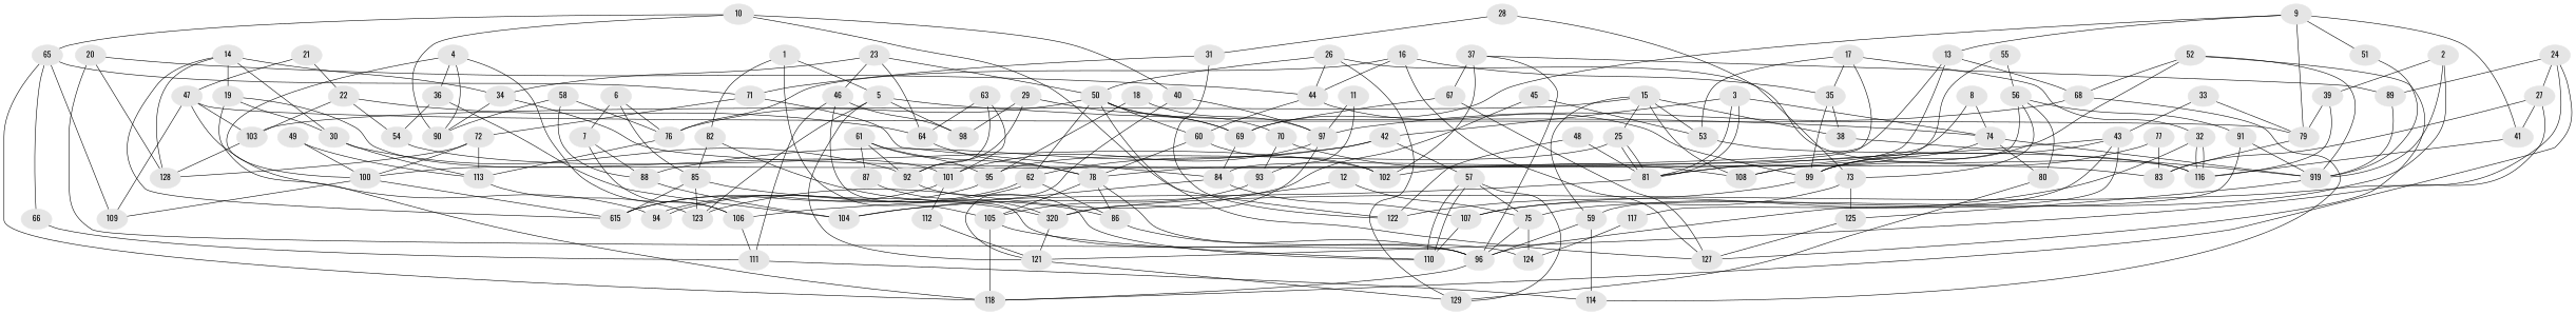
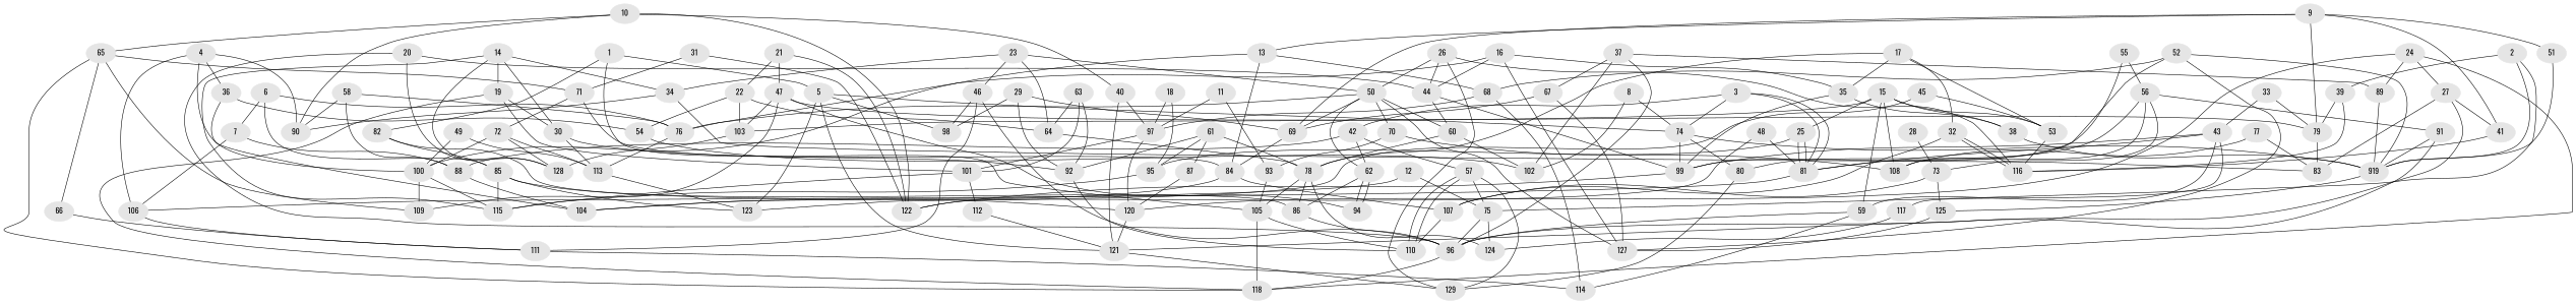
  graph {
    fontname=Oswald
    node [color=gray90 fontname=Oswald style=filled]
    edge [fontname=Oswald]
    1
    5
    82
    105
    74
    98
    121
    123
    85
    86
    118
    110
    2
    39
    75
    n16 [label=919]
    79
    116
    96
    124
    125
    3
    42
    81
    88
    57
    62
    99
    80
    106
    4
    36
    90
    100
    104
    54
-   115 [label=615]
+   115
    109
    111
    129
    6
    7
    76
    113
-   120 [label=320]
+   120
    8
    102
    9
    13
    41
    51
    69
    68
    84
    83
    10
    40
    65
    122
    97
    71
    66
    11
    93
    101
    12
    114
    107
    14
    19
    30
    34
    128
    92
    15
    25
    38
    53
    59
    103
    108
    95
    16
    35
    44
    127
    60
    17
    32
    78
    18
    112
    20
    21
    22
    47
    64
    94
    23
    46
    50
    70
    24
    27
    89
    26
    28
    31
    73
    29
    72
    33
    43
    117
    37
    67
    45
    48
    49
    52
    55
    56
    91
    58
    61
    87
    63
    77
    1 -- 5
    1 -- 82
    1 -- 105
    5 -- 74
    5 -- 98
    5 -- 121
    5 -- 123
    82 -- 85
    82 -- 86
    105 -- 118
    105 -- 110
    74 -- n16
    74 -- 99
    74 -- 80
    121 -- 129
    85 -- 123
    85 -- 115
    85 -- 120
    86 -- 96
    2 -- 39
    2 -- 75
    2 -- n16
    39 -- 79
    39 -- 116
    75 -- 96
    75 -- 124
    n16 -- 125
    79 -- 83
    96 -- 118
    125 -- 127
    3 -- 74
    3 -- 42
    3 -- 81
    3 -- 81
    42 -- 88
    42 -- 57
    42 -- 62
    81 -- 106
    88 -- 104
    57 -- 110
    57 -- 110
    57 -- 75
    57 -- 129
    62 -- 86
    62 -- 94
    62 -- 94
    99 -- 122
    80 -- 129
    106 -- 111
    4 -- 106
    4 -- 36
    4 -- 90
    4 -- 100
    36 -- 104
    36 -- 54
    100 -- 115
    100 -- 109
    54 -- 102
    111 -- 114
    6 -- 85
    6 -- 7
    6 -- 76
    7 -- 88
    7 -- 106
    76 -- 113
    113 -- 123
    120 -- 121
    8 -- 74
    8 -- 102
    9 -- 79
    9 -- 13
    9 -- 41
    9 -- 51
    9 -- 69
    13 -- 100
    13 -- 68
    13 -- 84
    41 -- 116
    51 -- n16
    69 -- 84
    68 -- 97
    68 -- 114
    84 -- 104
    84 -- 107
    10 -- 90
    10 -- 40
    10 -- 65
    10 -- 122
    40 -- 121
    40 -- 97
    65 -- 118
    65 -- 109
    65 -- 71
    65 -- 66
    97 -- 120
    97 -- 101
    71 -- 84
    71 -- 72
    66 -- 111
    11 -- 97
    11 -- 93
    93 -- 105
    101 -- 115
    101 -- 112
    12 -- 75
    12 -- 104
    107 -- 110
    14 -- 115
    14 -- 19
    14 -- 30
    14 -- 34
    14 -- 128
    19 -- 118
    19 -- 101
    19 -- 30
    30 -- 113
    30 -- 92
    34 -- 90
    34 -- 83
    92 -- 110
    15 -- 25
    15 -- 38
    15 -- 53
    15 -- 59
    15 -- 103
    15 -- 108
    25 -- 81
    25 -- 81
    25 -- 95
    38 -- n16
    53 -- 116
    59 -- 96
    59 -- 114
    103 -- 128
    95 -- 115
    16 -- 76
    16 -- 35
    16 -- 44
    16 -- 127
    35 -- 99
    35 -- 38
    44 -- 99
    44 -- 60
    60 -- 102
    60 -- 78
    17 -- 53
    17 -- 35
    17 -- 32
    17 -- 78
    32 -- 116
    32 -- 116
    32 -- 107
    78 -- 105
    78 -- 86
    78 -- 124
    18 -- 97
    18 -- 95
    112 -- 121
    20 -- 96
    20 -- 128
    20 -- 44
+   21 -- 122
    21 -- 22
    21 -- 47
    22 -- 54
    22 -- 103
    22 -- 64
    47 -- 79
    47 -- 109
    47 -- 103
    47 -- 94
    64 -- 78
    23 -- 34
    23 -- 64
    23 -- 46
    23 -- 50
    46 -- 98
    46 -- 96
    46 -- 111
    50 -- 62
    50 -- 76
    50 -- 69
    50 -- 127
    50 -- 60
    50 -- 70
    70 -- 93
    70 -- 108
    24 -- 118
    24 -- 120
    24 -- 27
    24 -- 89
    27 -- 121
    27 -- 41
    27 -- 83
    89 -- n16
    26 -- 116
    26 -- 129
    26 -- 44
    26 -- 50
-   28 -- 31
    28 -- 73
    31 -- 122
    31 -- 71
    73 -- 125
    73 -- 107
    29 -- 98
    29 -- 69
    29 -- 92
    72 -- 100
    72 -- 113
    72 -- 128
    33 -- 79
    33 -- 43
    43 -- 81
    43 -- 99
    43 -- 59
    43 -- 117
    117 -- 124
    37 -- 96
    37 -- 102
    37 -- 89
    37 -- 67
    67 -- 69
    67 -- 127
    45 -- 123
    45 -- 53
    48 -- 81
    48 -- 122
    49 -- 100
    49 -- 113
    52 -- n16
    52 -- 99
    52 -- 68
    52 -- 127
    55 -- 81
    55 -- 56
    56 -- 80
    56 -- 108
    56 -- 73
    56 -- 91
    91 -- n16
    91 -- 96
    58 -- 88
    58 -- 90
    58 -- 76
    61 -- 92
    61 -- 95
    61 -- 78
    61 -- 87
    87 -- 120
    63 -- 101
    63 -- 92
    63 -- 64
    77 -- 83
    77 -- 108
  }
